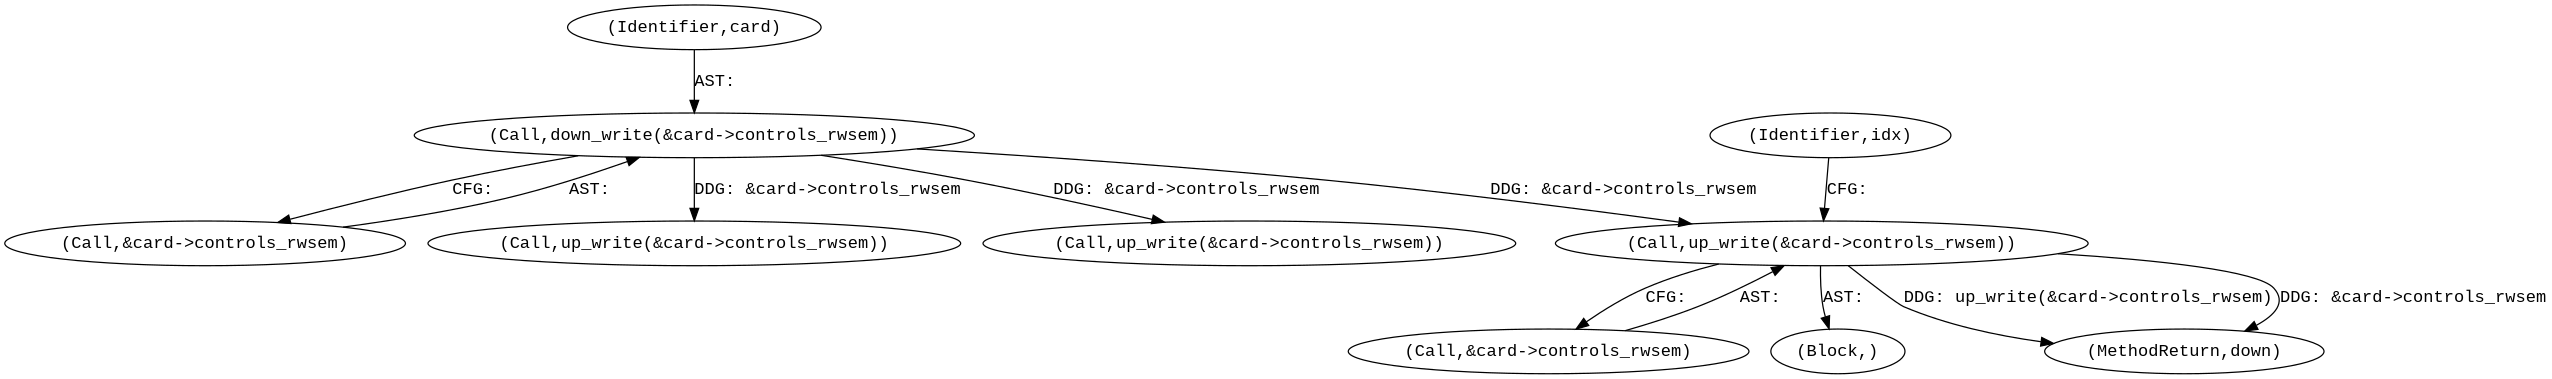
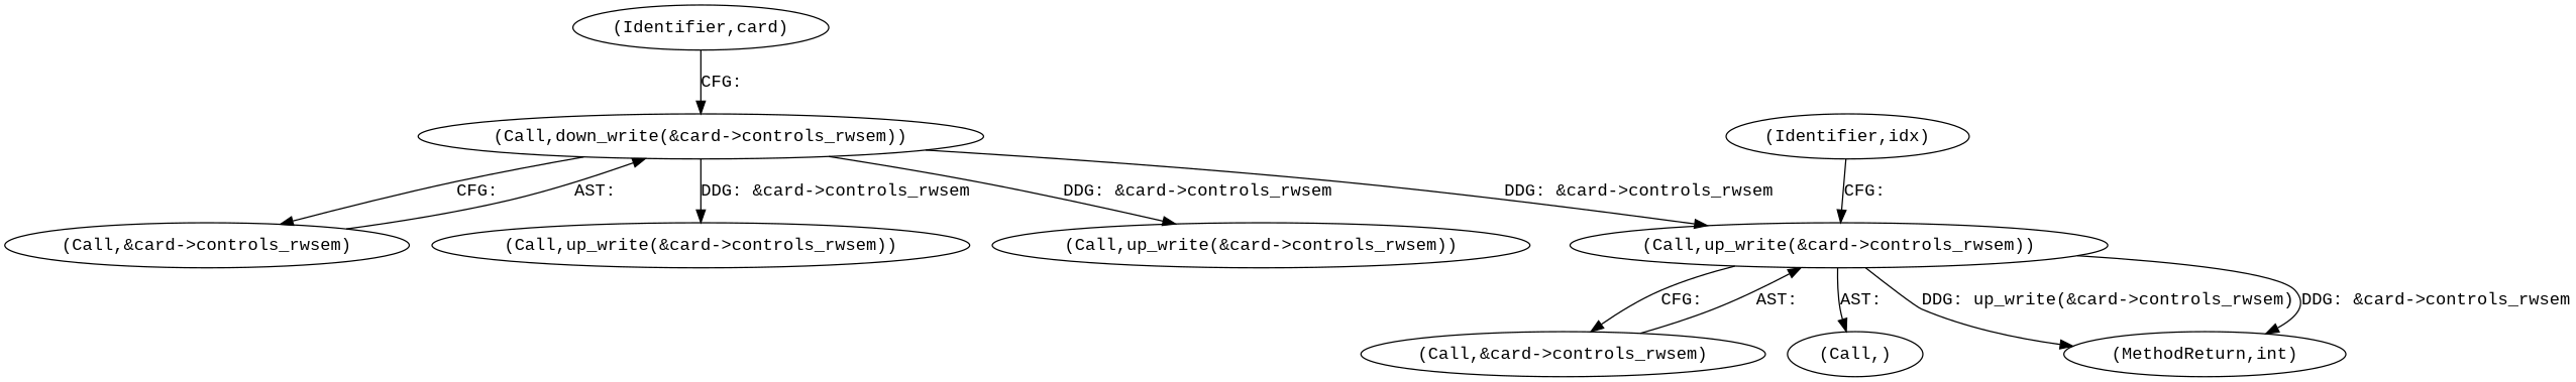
  digraph {
    fontname="Liberation Mono"
    node [fontname="Liberation Mono"]
    edge [fontname="Liberation Mono"]
    n1 [label="(Call,up_write(&card->controls_rwsem))"]
    n2 [label="(Call,&card->controls_rwsem)"]
-   n3 [label="(Block,)"]
-   n4 [label="(MethodReturn,down)"]
+   n3 [label="(Call,)"]
+   n4 [label="(MethodReturn,int)"]
    n5 [label="(Call,down_write(&card->controls_rwsem))"]
    n6 [label="(Call,&card->controls_rwsem)"]
    n7 [label="(Call,up_write(&card->controls_rwsem))"]
    n8 [label="(Call,up_write(&card->controls_rwsem))"]
    n9 [label="(Identifier,idx)"]
    n10 [label="(Identifier,card)"]
    n1 -> n2 [label="CFG: "]
    n1 -> n3 [label="AST: "]
    n1 -> n4 [label="DDG: up_write(&card->controls_rwsem)"]
    n1 -> n4 [label="DDG: &card->controls_rwsem"]
    n2 -> n1 [label="AST: "]
    n5 -> n1 [label="DDG: &card->controls_rwsem"]
    n5 -> n6 [label="CFG: "]
    n5 -> n7 [label="DDG: &card->controls_rwsem"]
    n5 -> n8 [label="DDG: &card->controls_rwsem"]
    n6 -> n5 [label="AST: "]
    n9 -> n1 [label="CFG: "]
-   n10 -> n5 [label="AST: "]
+   n10 -> n5 [label="CFG: "]
  }
